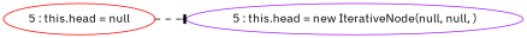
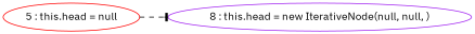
  digraph {
    rankdir=LR
    fontname="IBM Plex Sans"
    node [fontname="IBM Plex Sans"]
    "5 : this.head = null" [color=red]
-   "8 : this.head = new IterativeNode(null, null, )" [color=purple label="5 : this.head = new IterativeNode(null, null, )"]
+   "8 : this.head = new IterativeNode(null, null, )" [color=purple]
    "5 : this.head = null" -> "8 : this.head = new IterativeNode(null, null, )" [style=dashed arrowhead=tee fontname="IBM Plex Sans"]
  }
